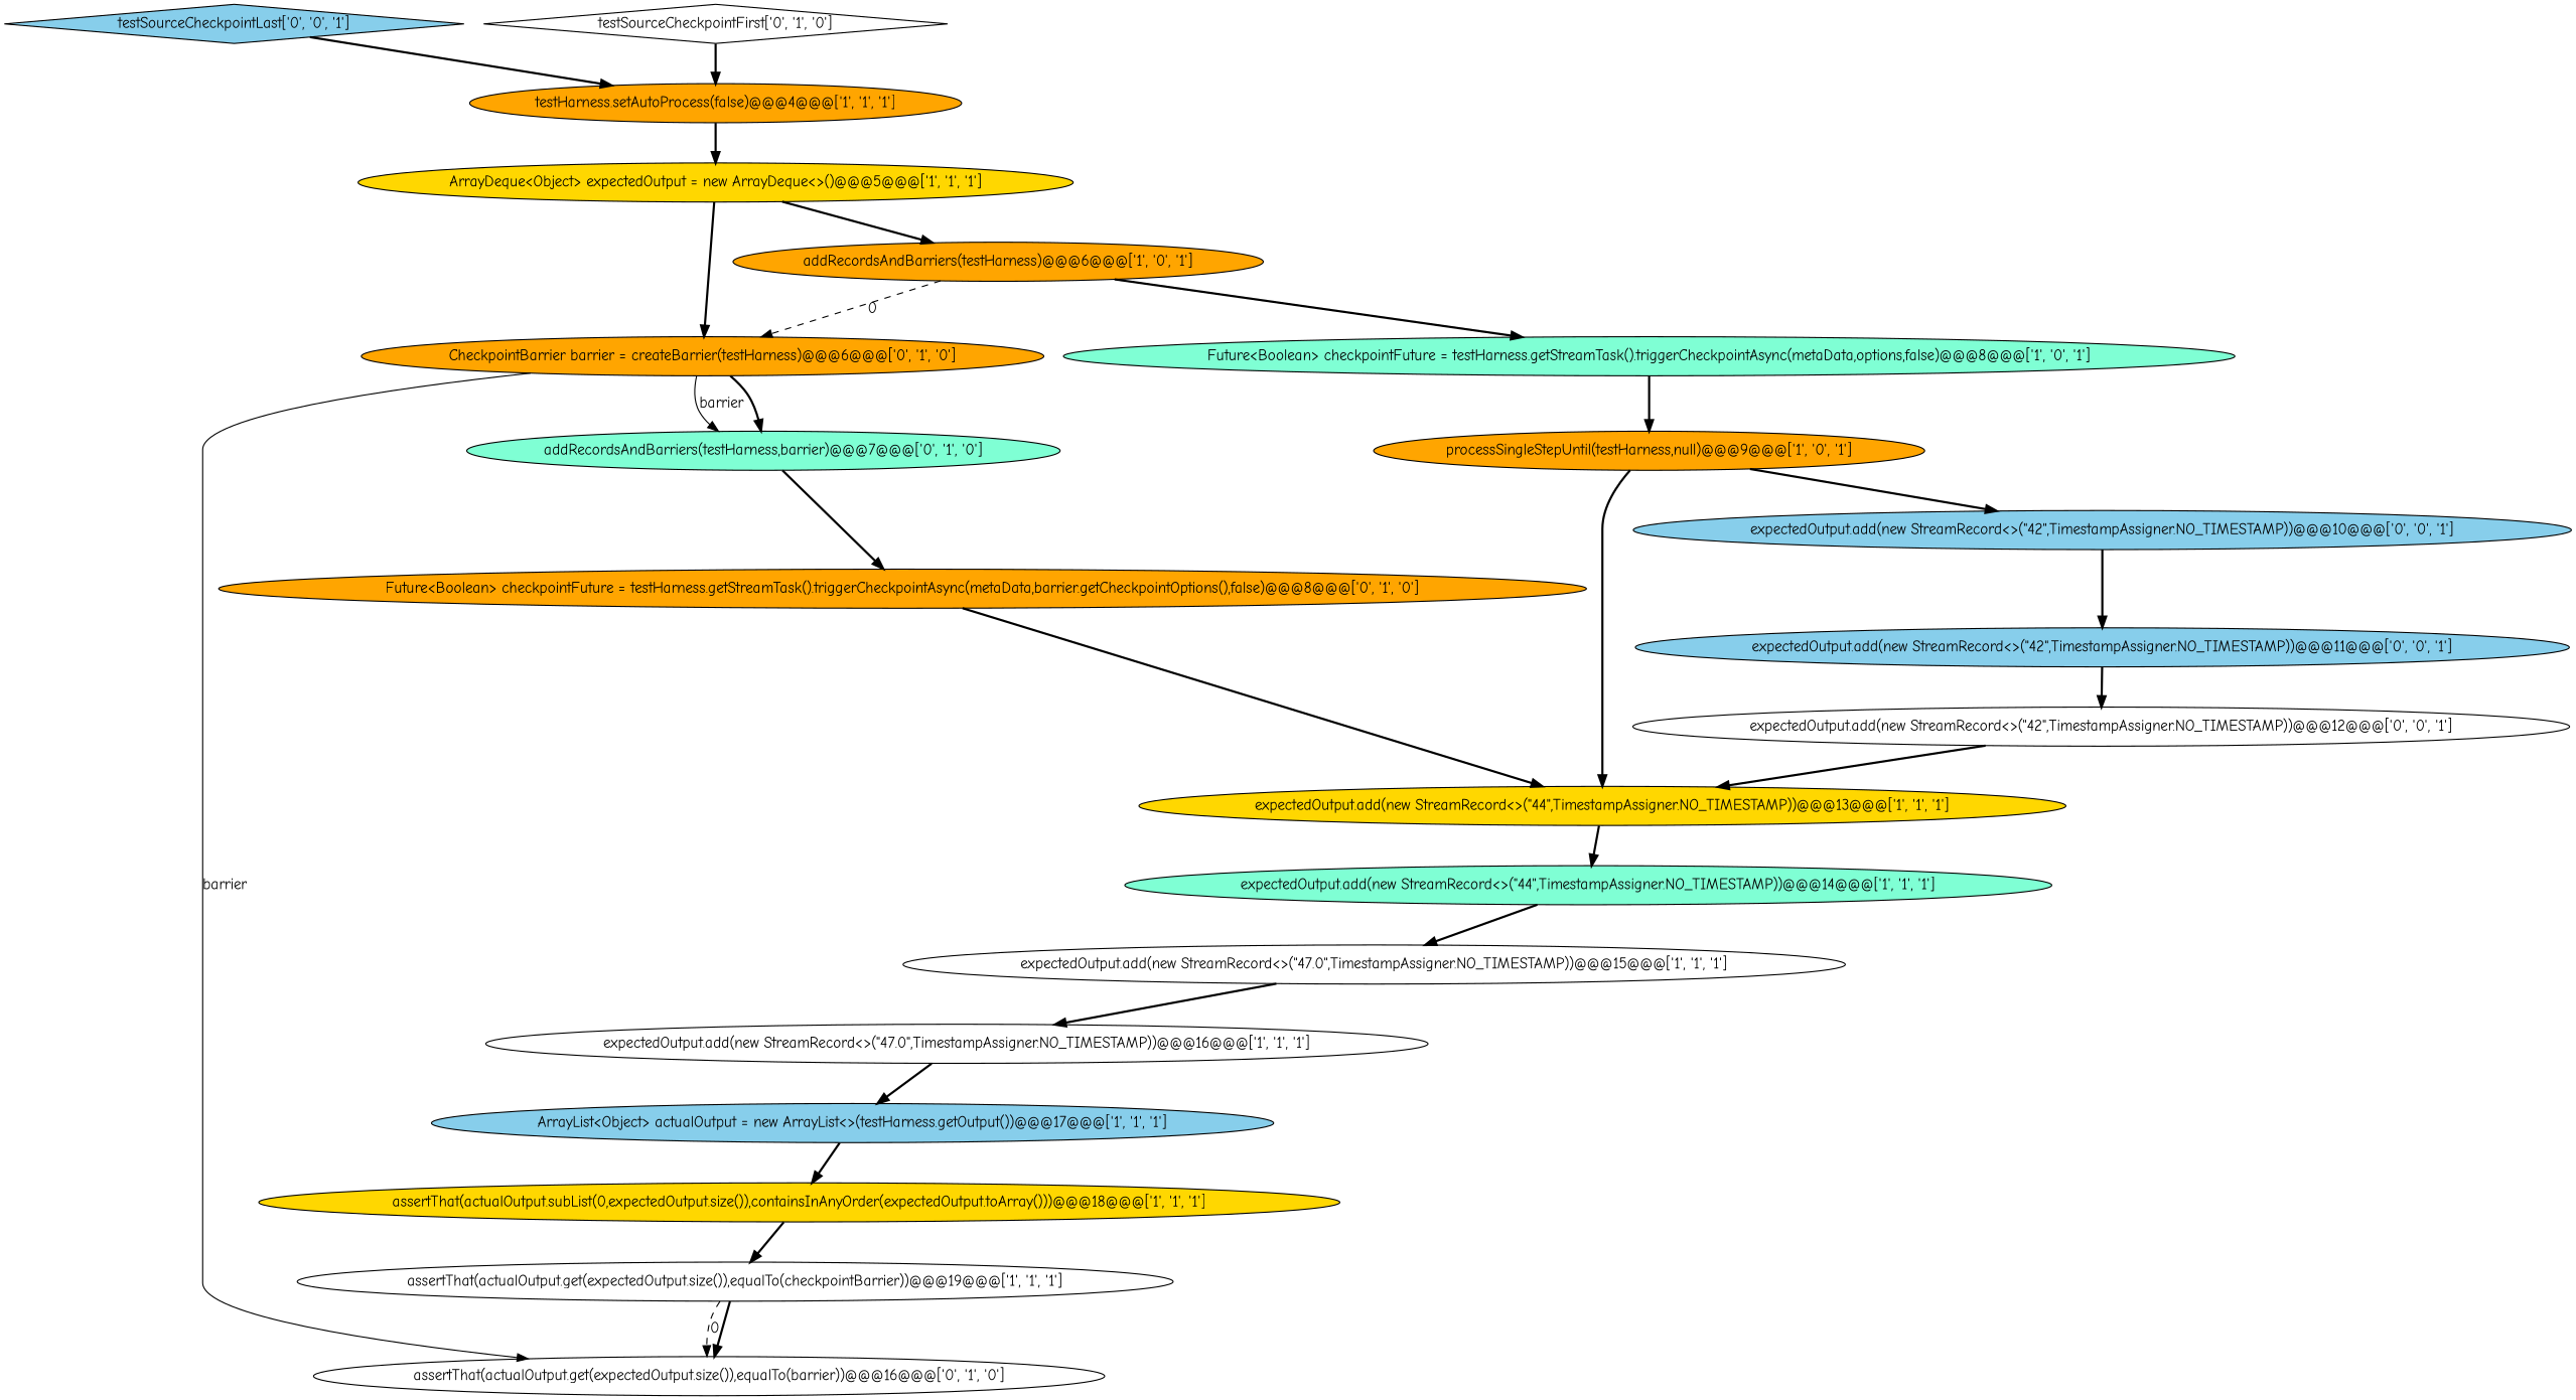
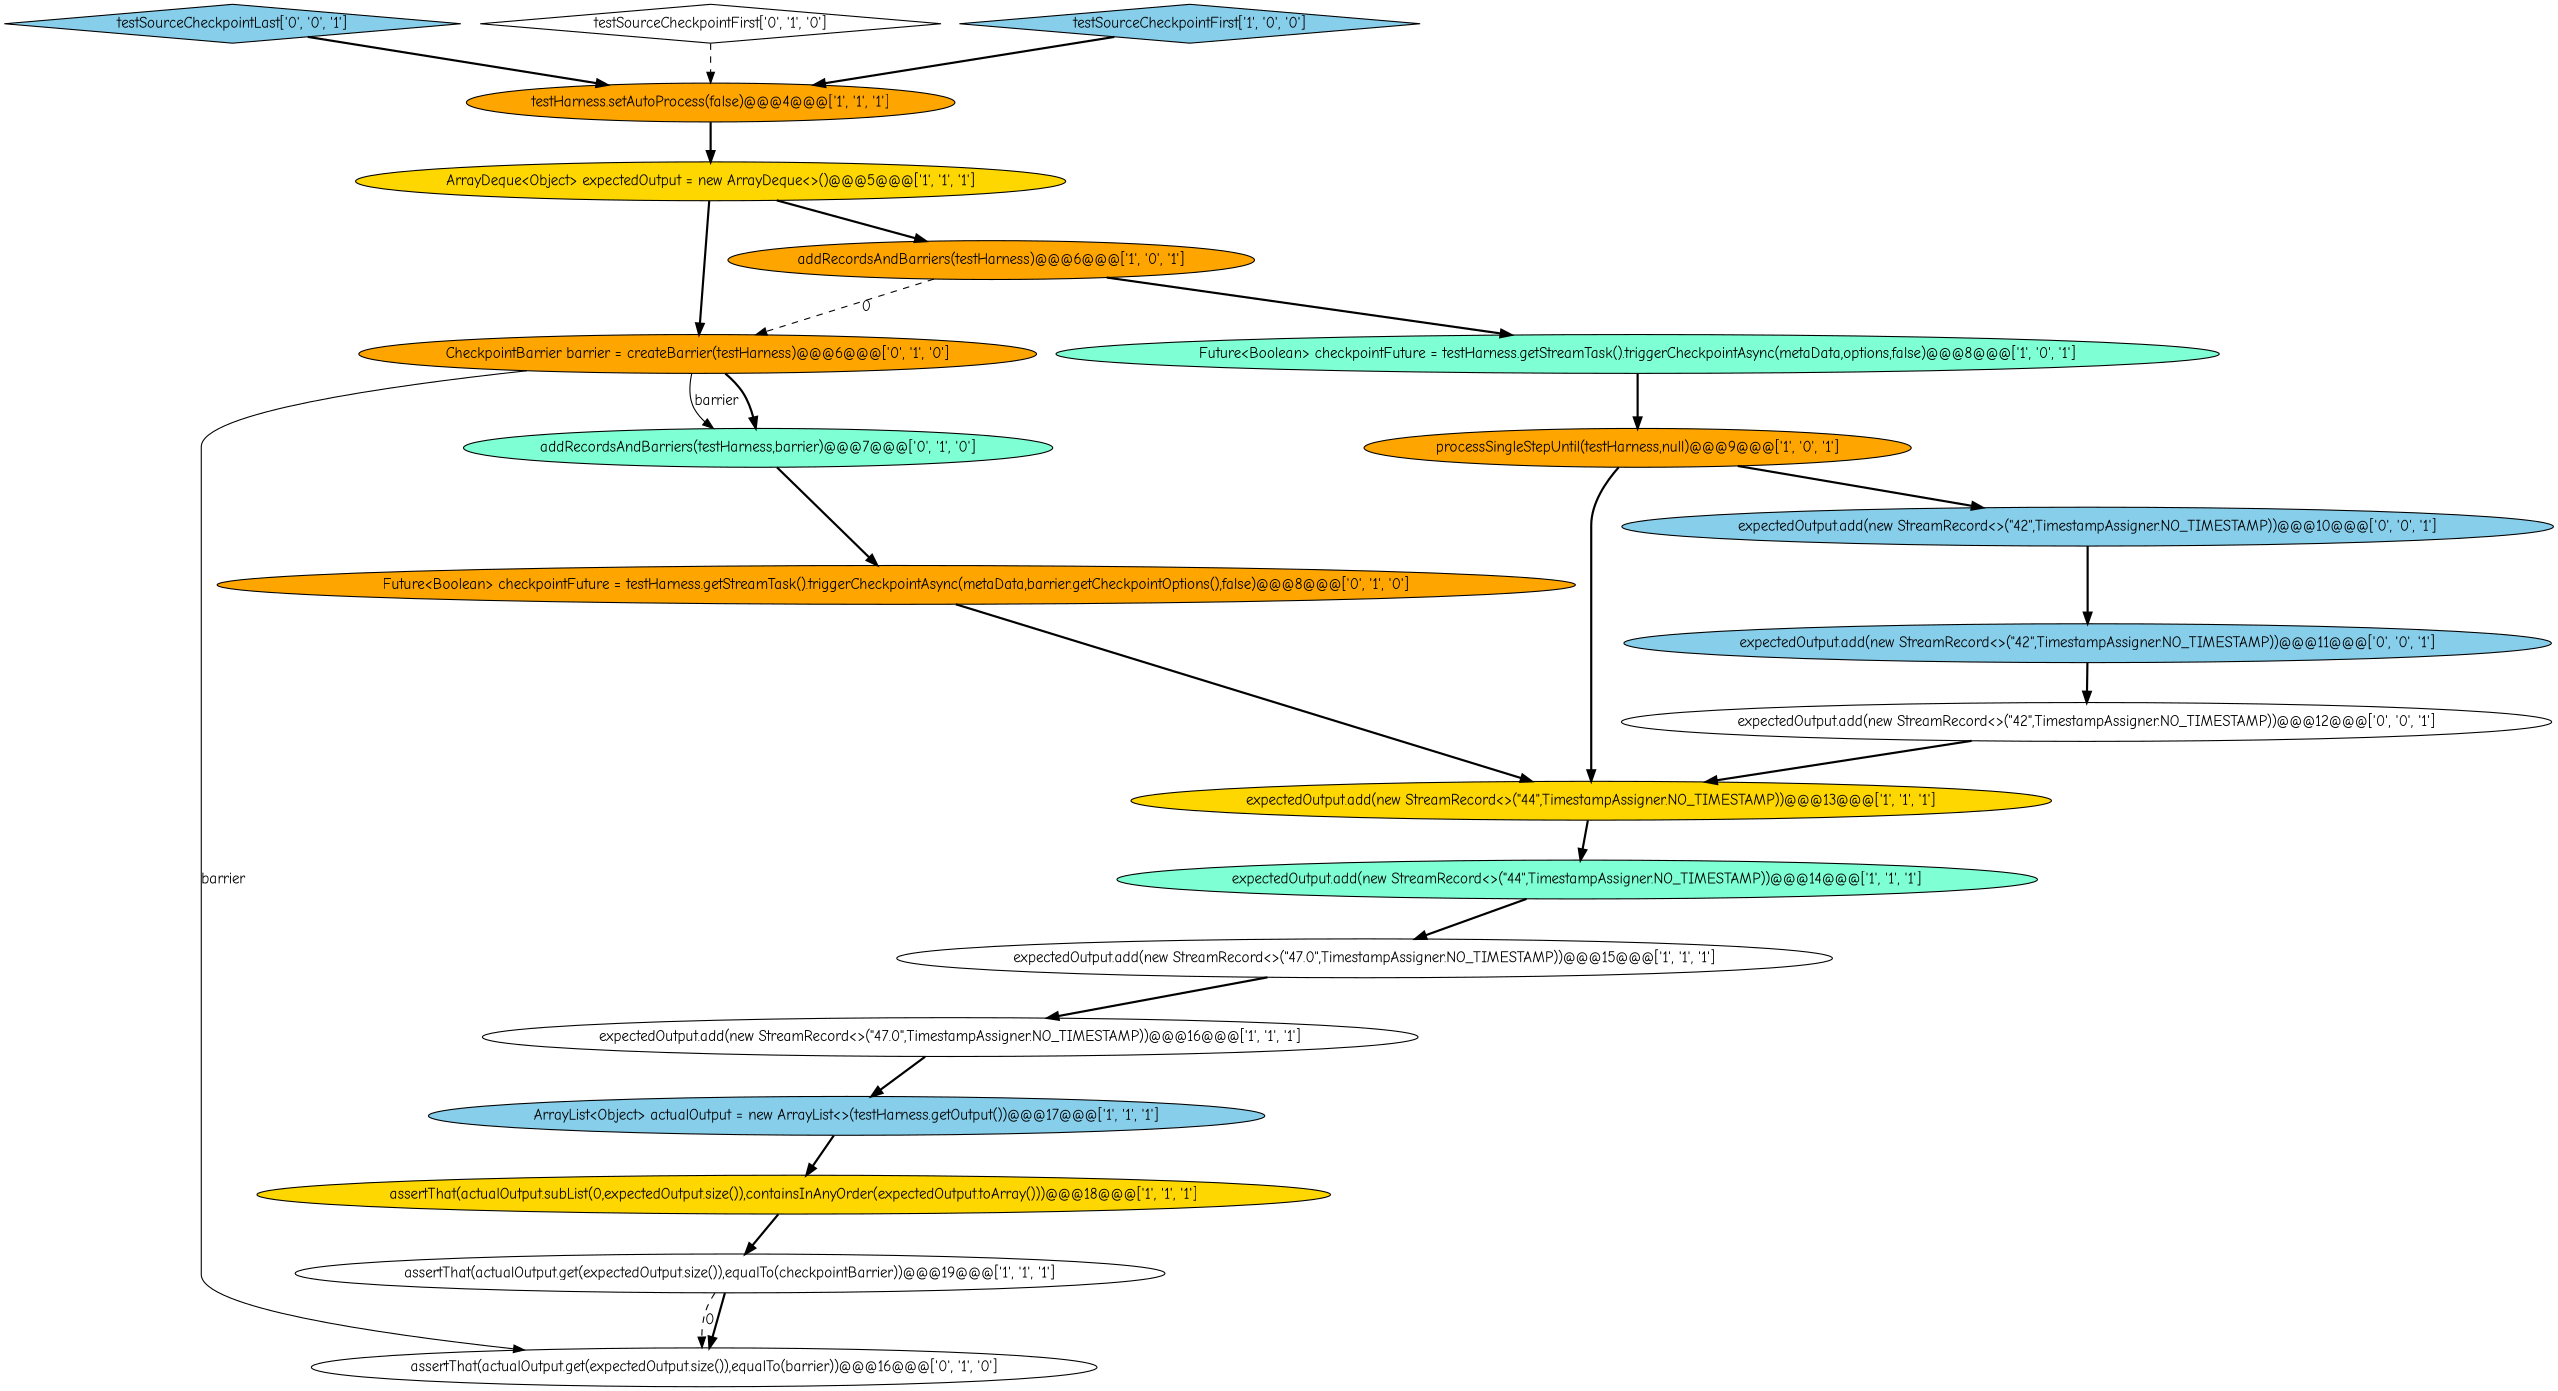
  digraph {
    fontname="Comic Neue"
    node [fillcolor=white fontname="Comic Neue" shape=ellipse style=filled]
    edge [fontname="Comic Neue" style=bold]
    n1 [fillcolor=orange label="Future<Boolean> checkpointFuture = testHarness.getStreamTask().triggerCheckpointAsync(metaData,barrier.getCheckpointOptions(),false)@@@8@@@['0', '1', '0']"]
    n2 [fillcolor=gold label="expectedOutput.add(new StreamRecord<>(\"44\",TimestampAssigner.NO_TIMESTAMP))@@@13@@@['1', '1', '1']"]
    n3 [fillcolor=aquamarine label="expectedOutput.add(new StreamRecord<>(\"44\",TimestampAssigner.NO_TIMESTAMP))@@@14@@@['1', '1', '1']"]
    n4 [fillcolor=orange label="CheckpointBarrier barrier = createBarrier(testHarness)@@@6@@@['0', '1', '0']"]
    n5 [fillcolor=aquamarine label="addRecordsAndBarriers(testHarness,barrier)@@@7@@@['0', '1', '0']"]
    n6 [label="assertThat(actualOutput.get(expectedOutput.size()),equalTo(barrier))@@@16@@@['0', '1', '0']"]
    n7 [label="assertThat(actualOutput.get(expectedOutput.size()),equalTo(checkpointBarrier))@@@19@@@['1', '1', '1']"]
    n8 [label="expectedOutput.add(new StreamRecord<>(\"42\",TimestampAssigner.NO_TIMESTAMP))@@@12@@@['0', '0', '1']"]
    n9 [label="expectedOutput.add(new StreamRecord<>(\"47.0\",TimestampAssigner.NO_TIMESTAMP))@@@15@@@['1', '1', '1']"]
    n10 [label="expectedOutput.add(new StreamRecord<>(\"47.0\",TimestampAssigner.NO_TIMESTAMP))@@@16@@@['1', '1', '1']"]
    n11 [fillcolor=aquamarine label="Future<Boolean> checkpointFuture = testHarness.getStreamTask().triggerCheckpointAsync(metaData,options,false)@@@8@@@['1', '0', '1']"]
    n12 [fillcolor=orange label="processSingleStepUntil(testHarness,null)@@@9@@@['1', '0', '1']"]
    n13 [fillcolor=skyblue label="expectedOutput.add(new StreamRecord<>(\"42\",TimestampAssigner.NO_TIMESTAMP))@@@10@@@['0', '0', '1']"]
    n14 [fillcolor=skyblue label="ArrayList<Object> actualOutput = new ArrayList<>(testHarness.getOutput())@@@17@@@['1', '1', '1']"]
    n15 [fillcolor=gold label="assertThat(actualOutput.subList(0,expectedOutput.size()),containsInAnyOrder(expectedOutput.toArray()))@@@18@@@['1', '1', '1']"]
    n16 [fillcolor=gold label="ArrayDeque<Object> expectedOutput = new ArrayDeque<>()@@@5@@@['1', '1', '1']"]
    n17 [fillcolor=orange label="addRecordsAndBarriers(testHarness)@@@6@@@['1', '0', '1']"]
    n18 [fillcolor=orange label="testHarness.setAutoProcess(false)@@@4@@@['1', '1', '1']"]
    n19 [fillcolor=skyblue label="expectedOutput.add(new StreamRecord<>(\"42\",TimestampAssigner.NO_TIMESTAMP))@@@11@@@['0', '0', '1']"]
    n20 [fillcolor=skyblue label="testSourceCheckpointLast['0', '0', '1']" shape=diamond]
    n21 [label="testSourceCheckpointFirst['0', '1', '0']" shape=diamond]
+   n22 [fillcolor=skyblue label="testSourceCheckpointFirst['1', '0', '0']" shape=diamond]
    n1 -> n2
    n2 -> n3
    n3 -> n9
    n4 -> n5
    n4 -> n5 [label=barrier style=solid]
    n4 -> n6 [label=barrier style=solid]
    n5 -> n1
    n7 -> n6
    n7 -> n6 [label=0 style=dashed]
    n8 -> n2
    n9 -> n10
    n10 -> n14
    n11 -> n12
    n12 -> n2
    n12 -> n13
    n13 -> n19
    n14 -> n15
    n15 -> n7
    n16 -> n4
    n16 -> n17
    n17 -> n4 [label=0 style=dashed]
    n17 -> n11
    n18 -> n16
    n19 -> n8
    n20 -> n18
-   n21 -> n18
+   n21 -> n18 [style=dashed]
+   n22 -> n18
  }
